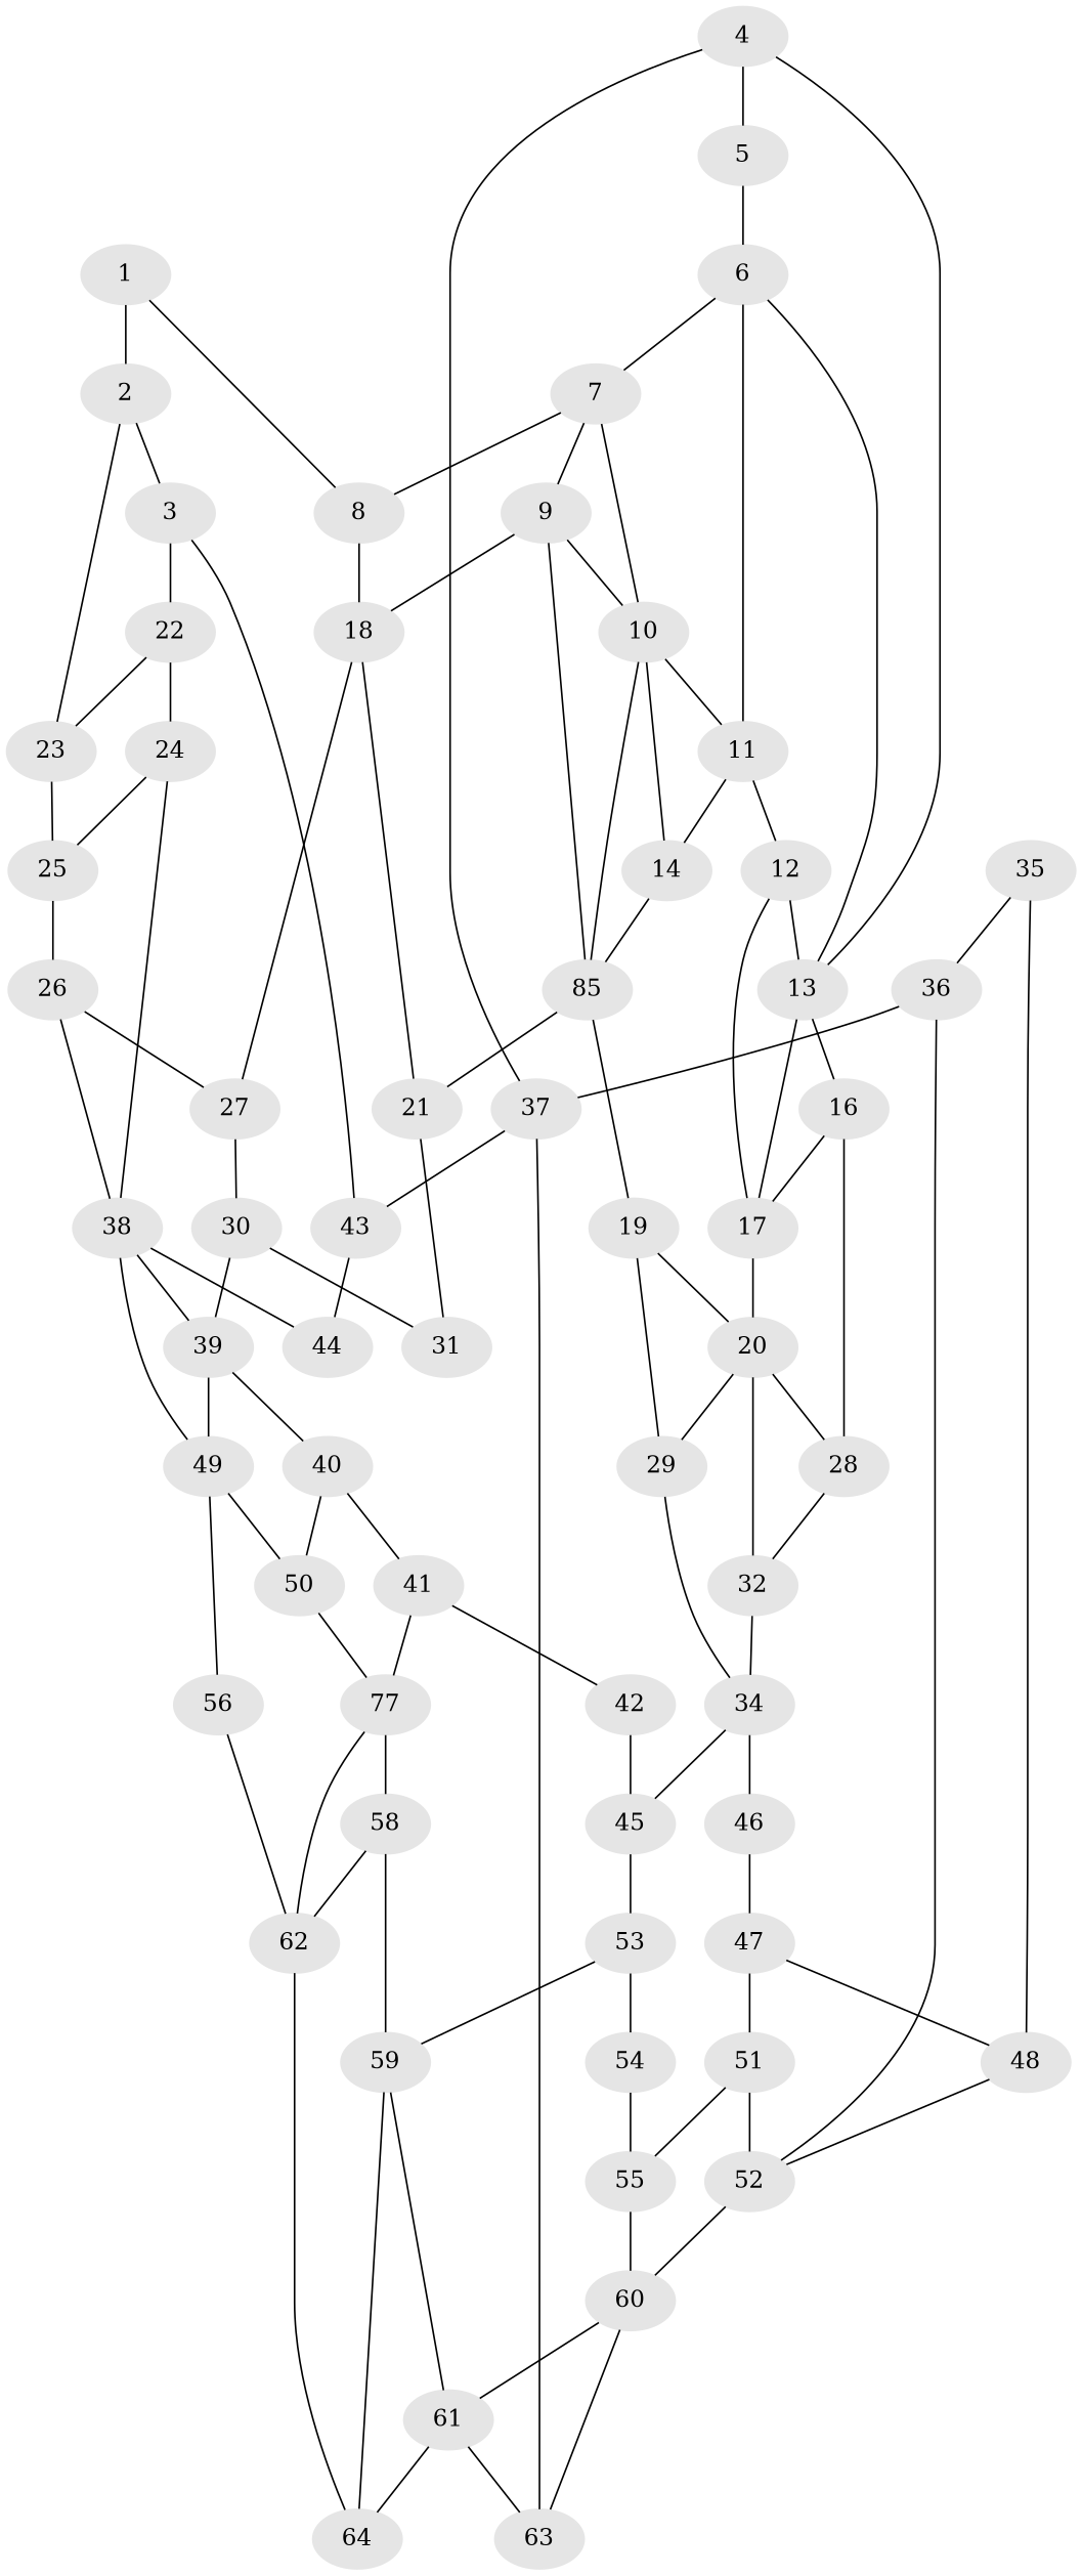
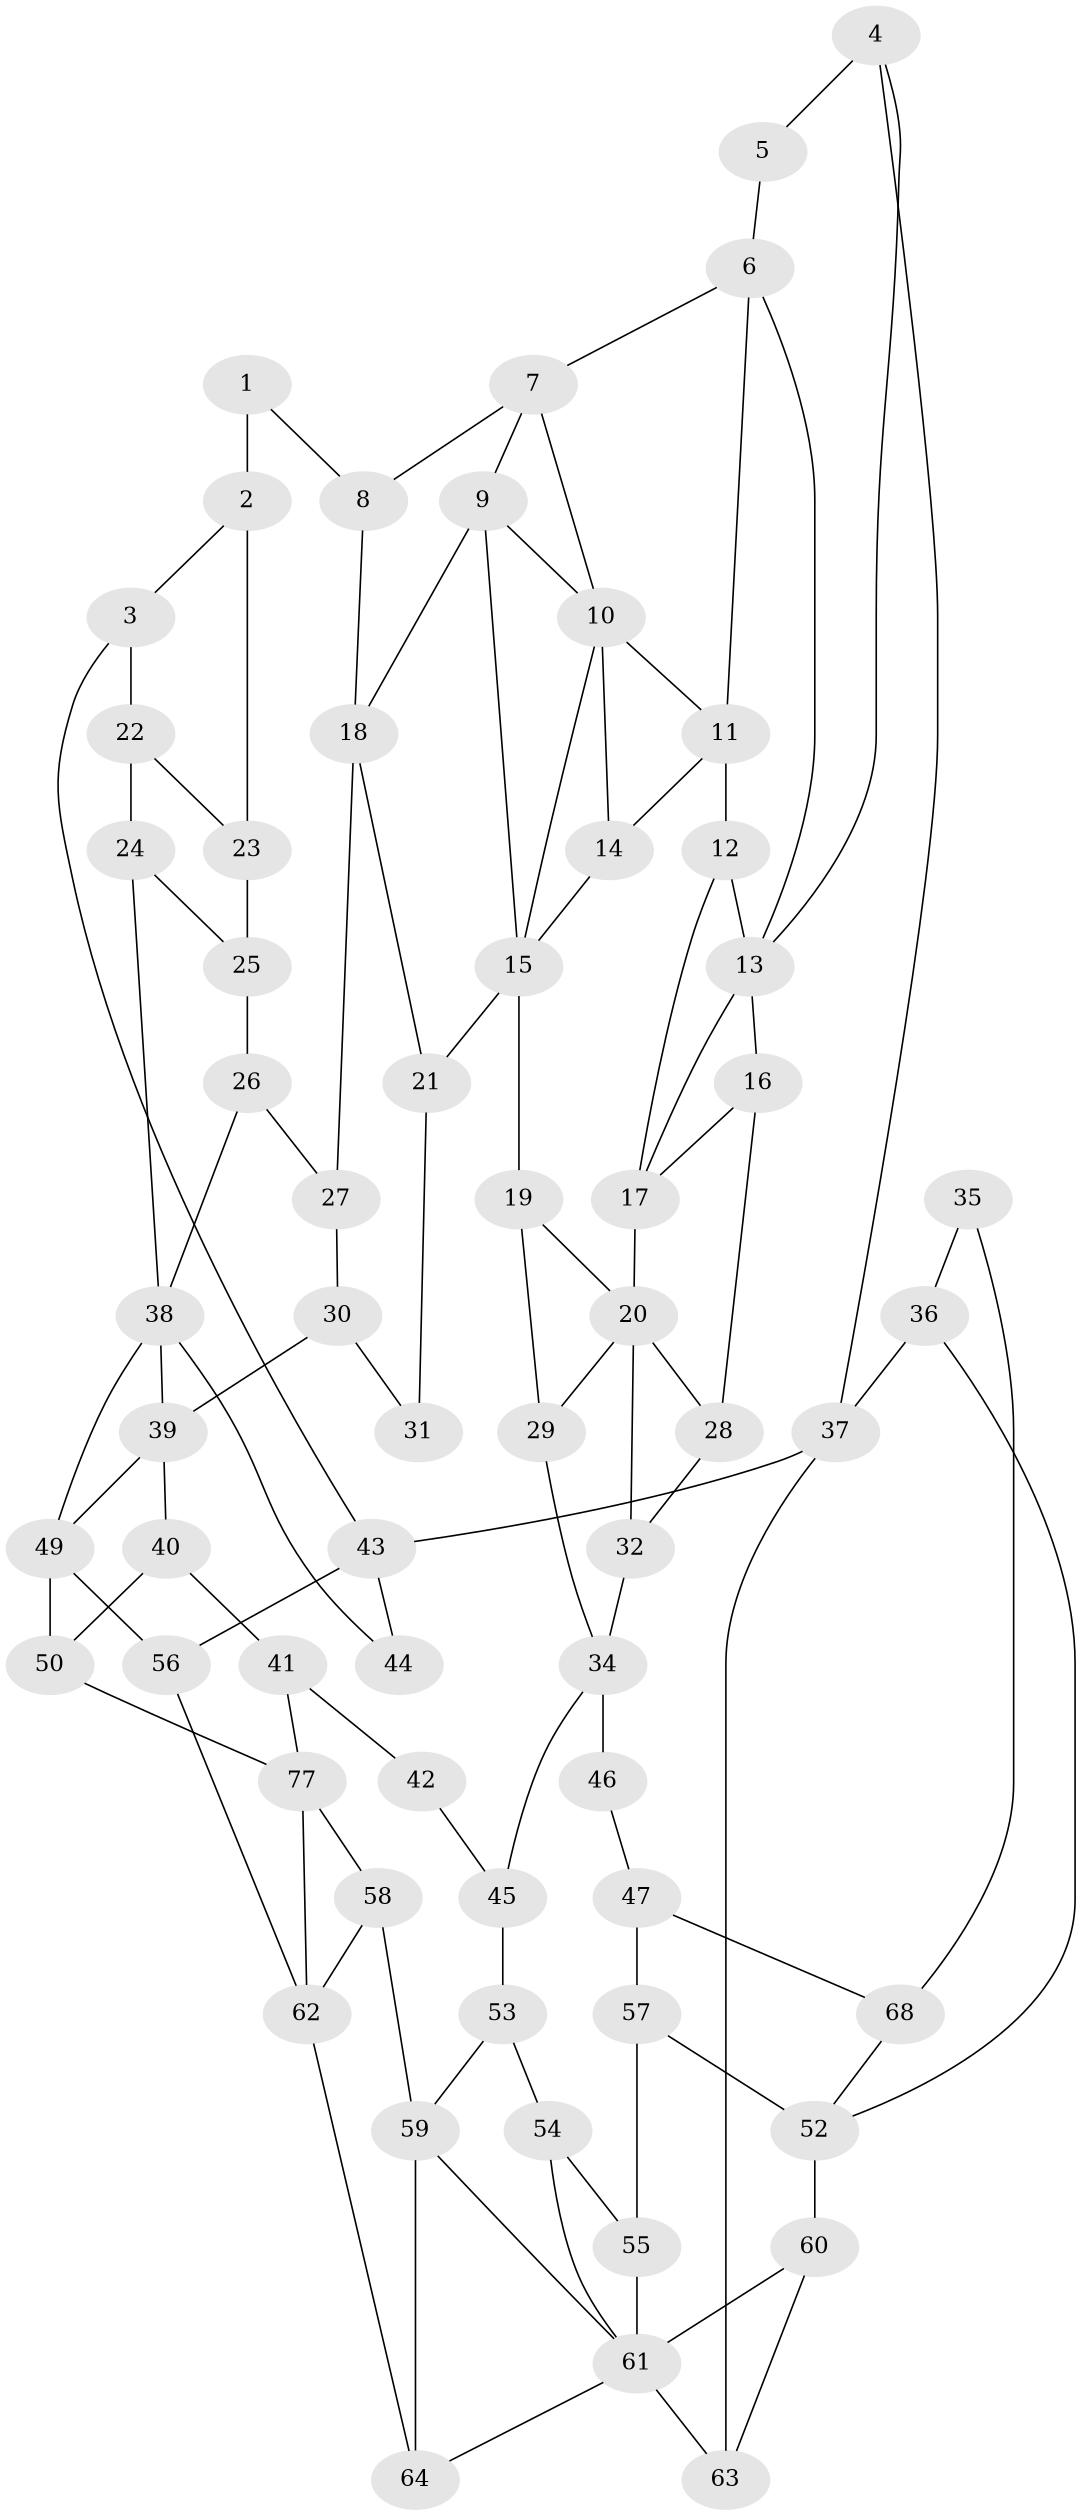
  graph {
    node [color=gray90 style=filled]
    edge [weight=1.0]
    1
    2
    8
    3
    23
    18
    22
    43
    25
    4
    5
    13
    37
    24
    44
    56
    6
    17
    16
    63
    7
    11
    9
    10
    14
    12
-   15 [label=85]
+   15
    21
    27
    19
    20
    28
    29
    31
    32
    30
    34
    38
    26
    39
    49
    35
    36
-   48
+   48 [label=68]
    45
    46
    40
    42
    53
    47
    52
    60
    50
    41
    n55 [label=77]
    62
    58
    54
    59
-   51
+   51 [label=57]
    55
    61
    64
    1 -- 2 [weight=2.0]
    1 -- 8
    2 -- 3
    2 -- 23 [weight=2.0]
    8 -- 18
    3 -- 22
    3 -- 43
    23 -- 25
    18 -- 21
    18 -- 27
    22 -- 23
    22 -- 24 [weight=2.0]
    43 -- 44
+   43 -- 56
    25 -- 26
    4 -- 5
    4 -- 13
    4 -- 37
    5 -- 6
    13 -- 17
    13 -- 16
    37 -- 43
    37 -- 63
    24 -- 25
    24 -- 38
    56 -- 62
    6 -- 13
    6 -- 7
    6 -- 11
    17 -- 20 [weight=2.0]
    16 -- 17
    16 -- 28
    7 -- 8
    7 -- 9
    7 -- 10
    11 -- 14
    11 -- 12 [weight=2.0]
    9 -- 18
    9 -- 10
    9 -- 15
    10 -- 11
    10 -- 14 [weight=2.0]
    10 -- 15
    14 -- 15
    12 -- 13 [weight=2.0]
    12 -- 17
    15 -- 21
    15 -- 19 [weight=2.0]
    21 -- 31
    27 -- 30
    19 -- 20
    19 -- 29
    20 -- 28
    20 -- 29
    20 -- 32
    28 -- 32
    29 -- 34
    32 -- 34
    30 -- 31
    30 -- 39
    34 -- 45
    34 -- 46 [weight=2.0]
    38 -- 44 [weight=2.0]
    38 -- 39
    38 -- 49
    26 -- 27
    26 -- 38
    39 -- 49
    39 -- 40
    49 -- 56
    49 -- 50 [weight=2.0]
    35 -- 36 [weight=2.0]
    35 -- 48 [weight=2.0]
    36 -- 37
    36 -- 52
    48 -- 52
    45 -- 53
    46 -- 47
    40 -- 50
    40 -- 41
    42 -- 45
    53 -- 54
    53 -- 59
    47 -- 48
    47 -- 51
    52 -- 60 [weight=2.0]
    60 -- 63
    60 -- 61 [weight=2.0]
    50 -- n55
    41 -- 42
    41 -- n55
    n55 -- 62
    n55 -- 58 [weight=3.0]
    62 -- 64
    58 -- 62
    58 -- 59 [weight=2.0]
    54 -- 55
+   54 -- 61
    59 -- 61
    59 -- 64
    51 -- 52
    51 -- 55
-   55 -- 60
+   55 -- 61
    61 -- 63
    61 -- 64
  }
